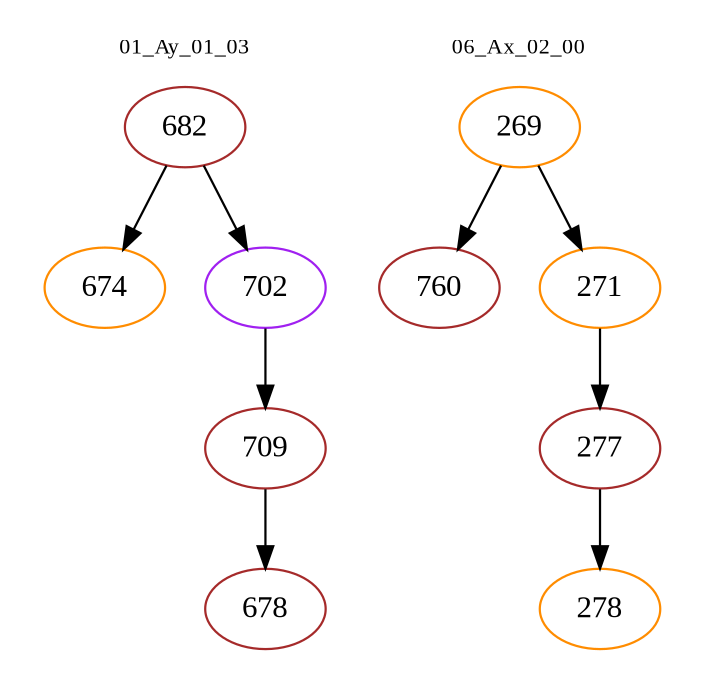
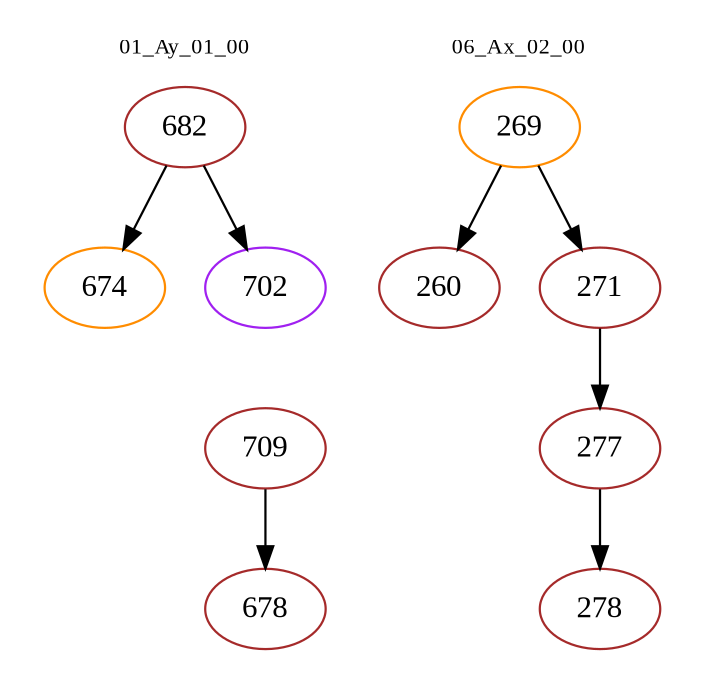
  digraph {
    fontname="Liberation Serif"
    node [color=brown fontname="Liberation Serif"]
    edge [color=black fontname="Liberation Serif"]
    n1 [label=682]
    n2 [color=darkorange label=674]
    n3 [color=purple label=702]
    n4 [label=709]
    n5 [label=678]
    n6 [color=darkorange label=269]
-   n7 [label=760]
-   n8 [color=darkorange label=271]
+   n7 [label=260]
+   n8 [label=271]
    n9 [label=277]
-   n10 [color=darkorange label=278]
+   n10 [label=278]
    subgraph cluster_1 {
      color=white
      fontsize=10
-     label="01_Ay_01_03"
+     label="01_Ay_01_00"
      n1
      n2
      n3
      n4
      n5
    }
    subgraph cluster_2 {
      color=white
      fontsize=10
      label="06_Ax_02_00"
      n6
      n7
      n8
      n9
      n10
    }
    n1 -> n2
    n1 -> n3
-   n3 -> n4
    n4 -> n5
    n6 -> n7
    n6 -> n8
    n8 -> n9
    n9 -> n10
  }
